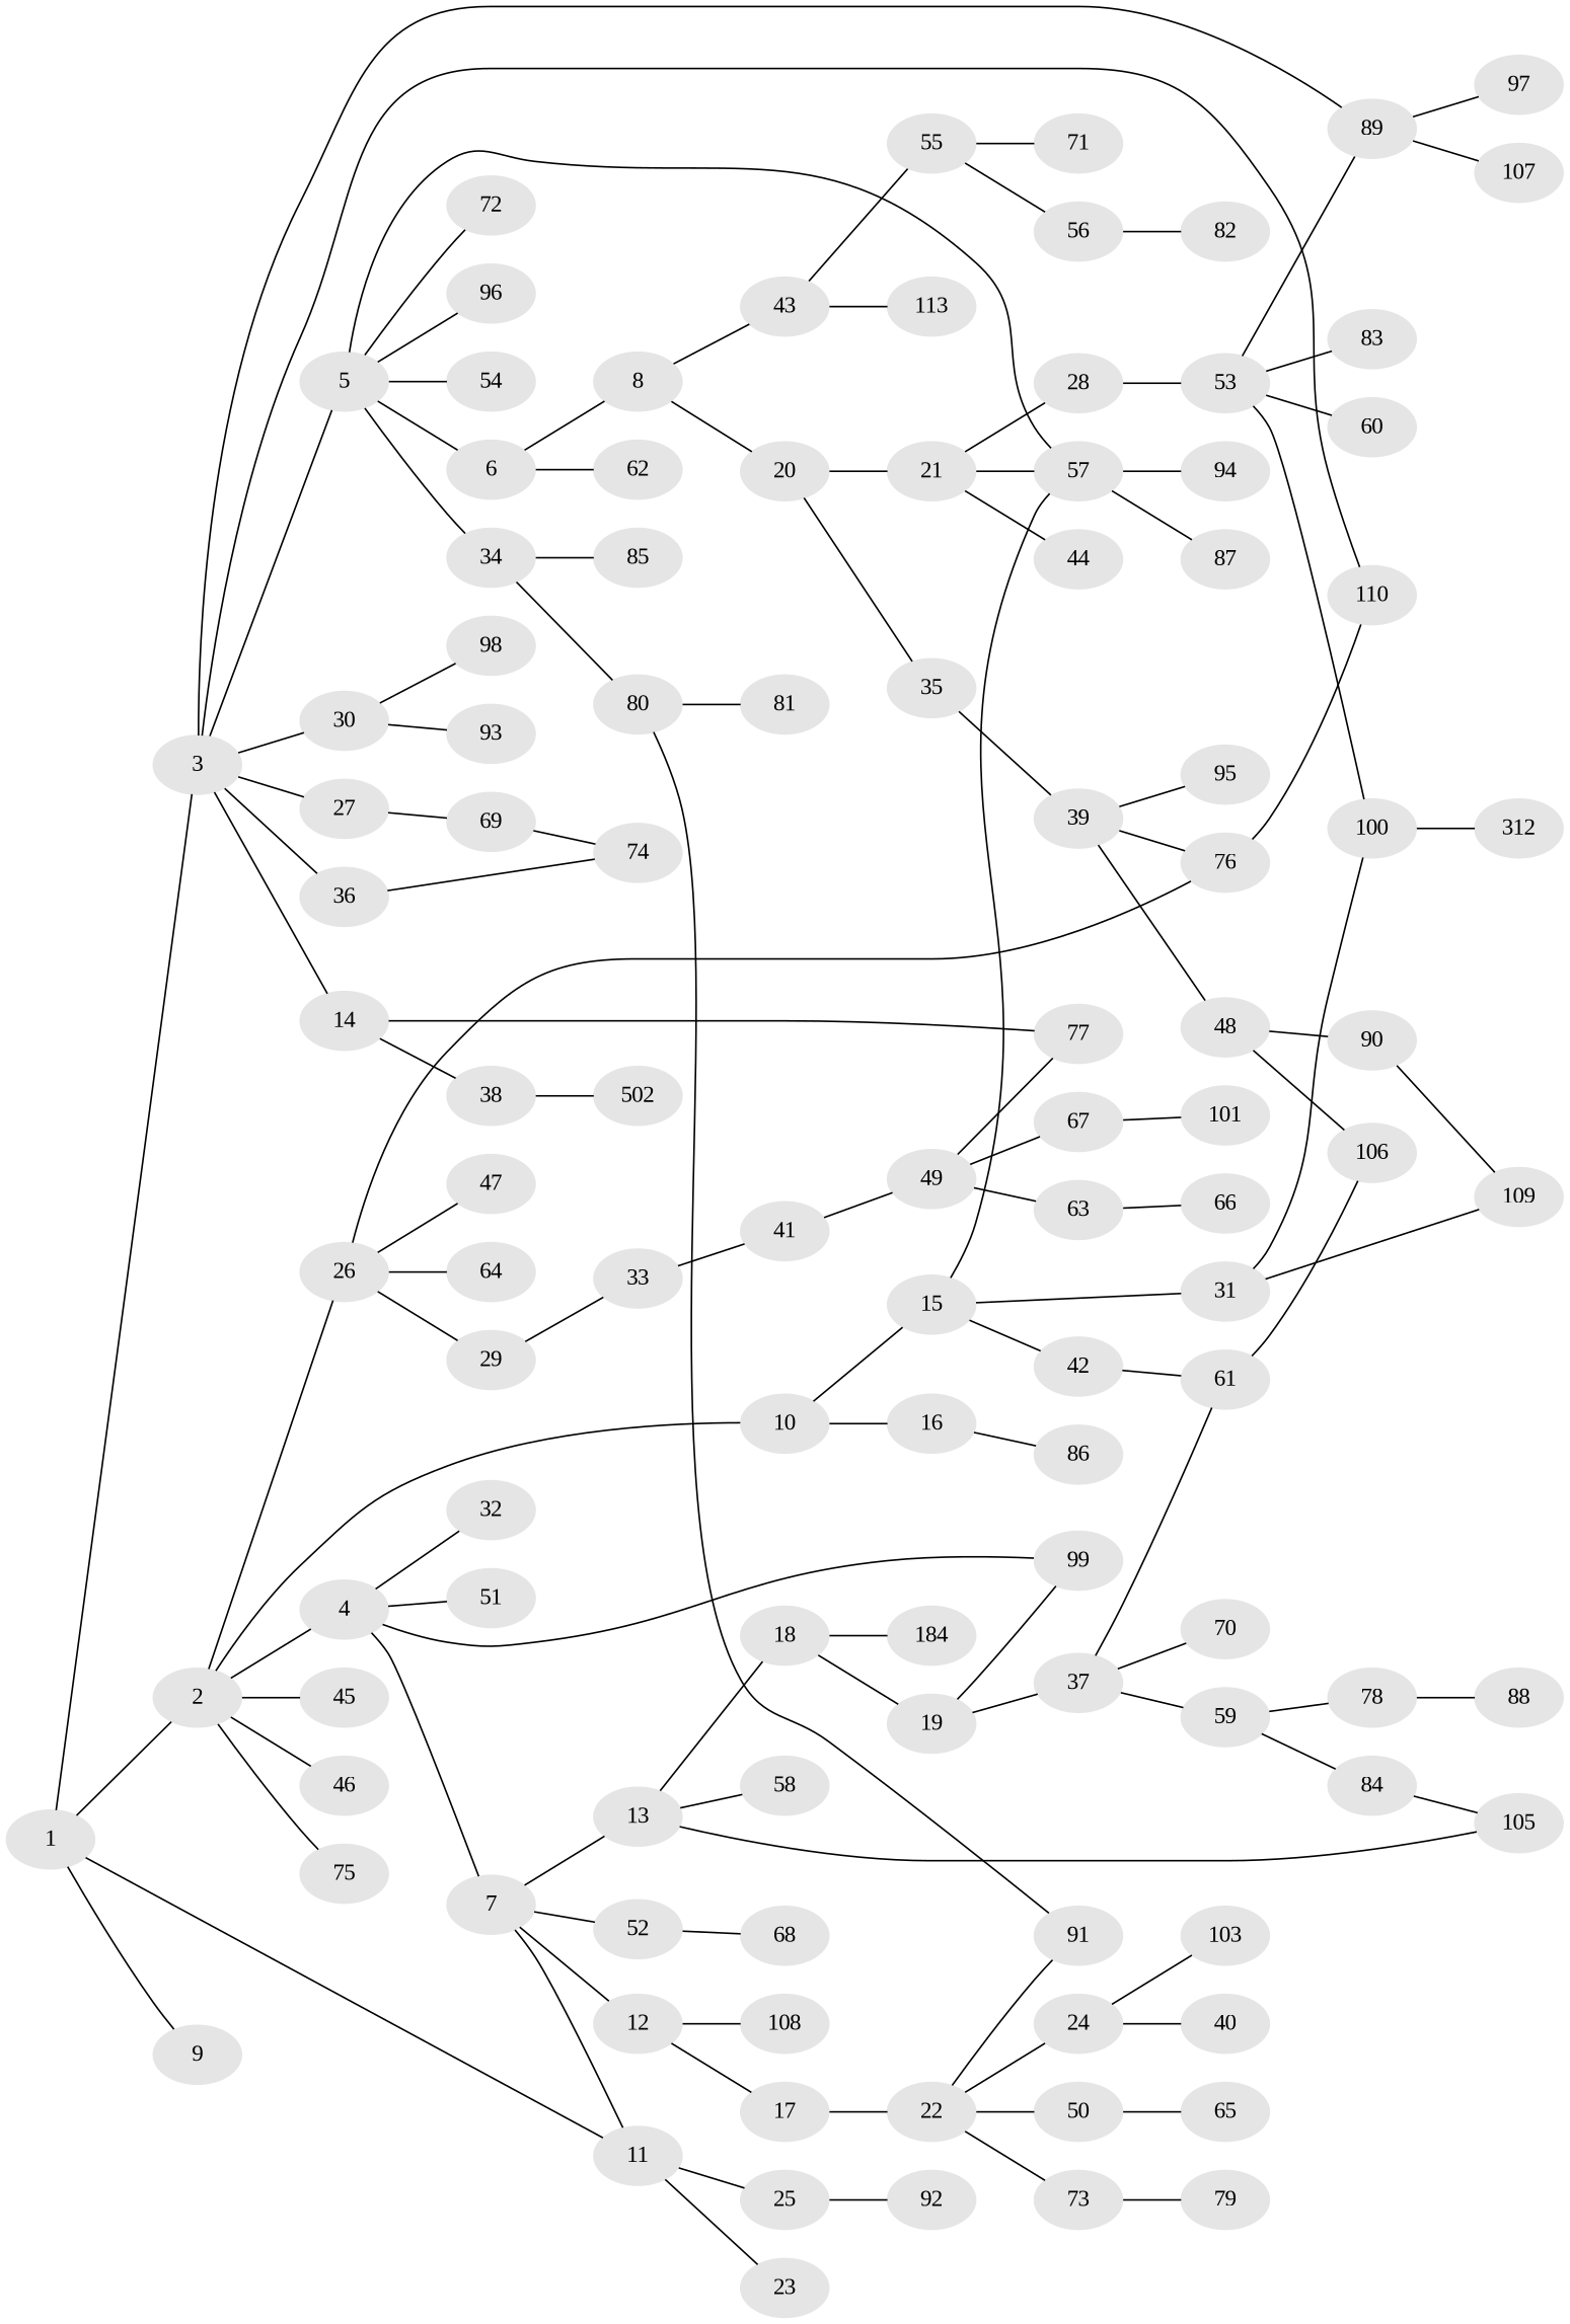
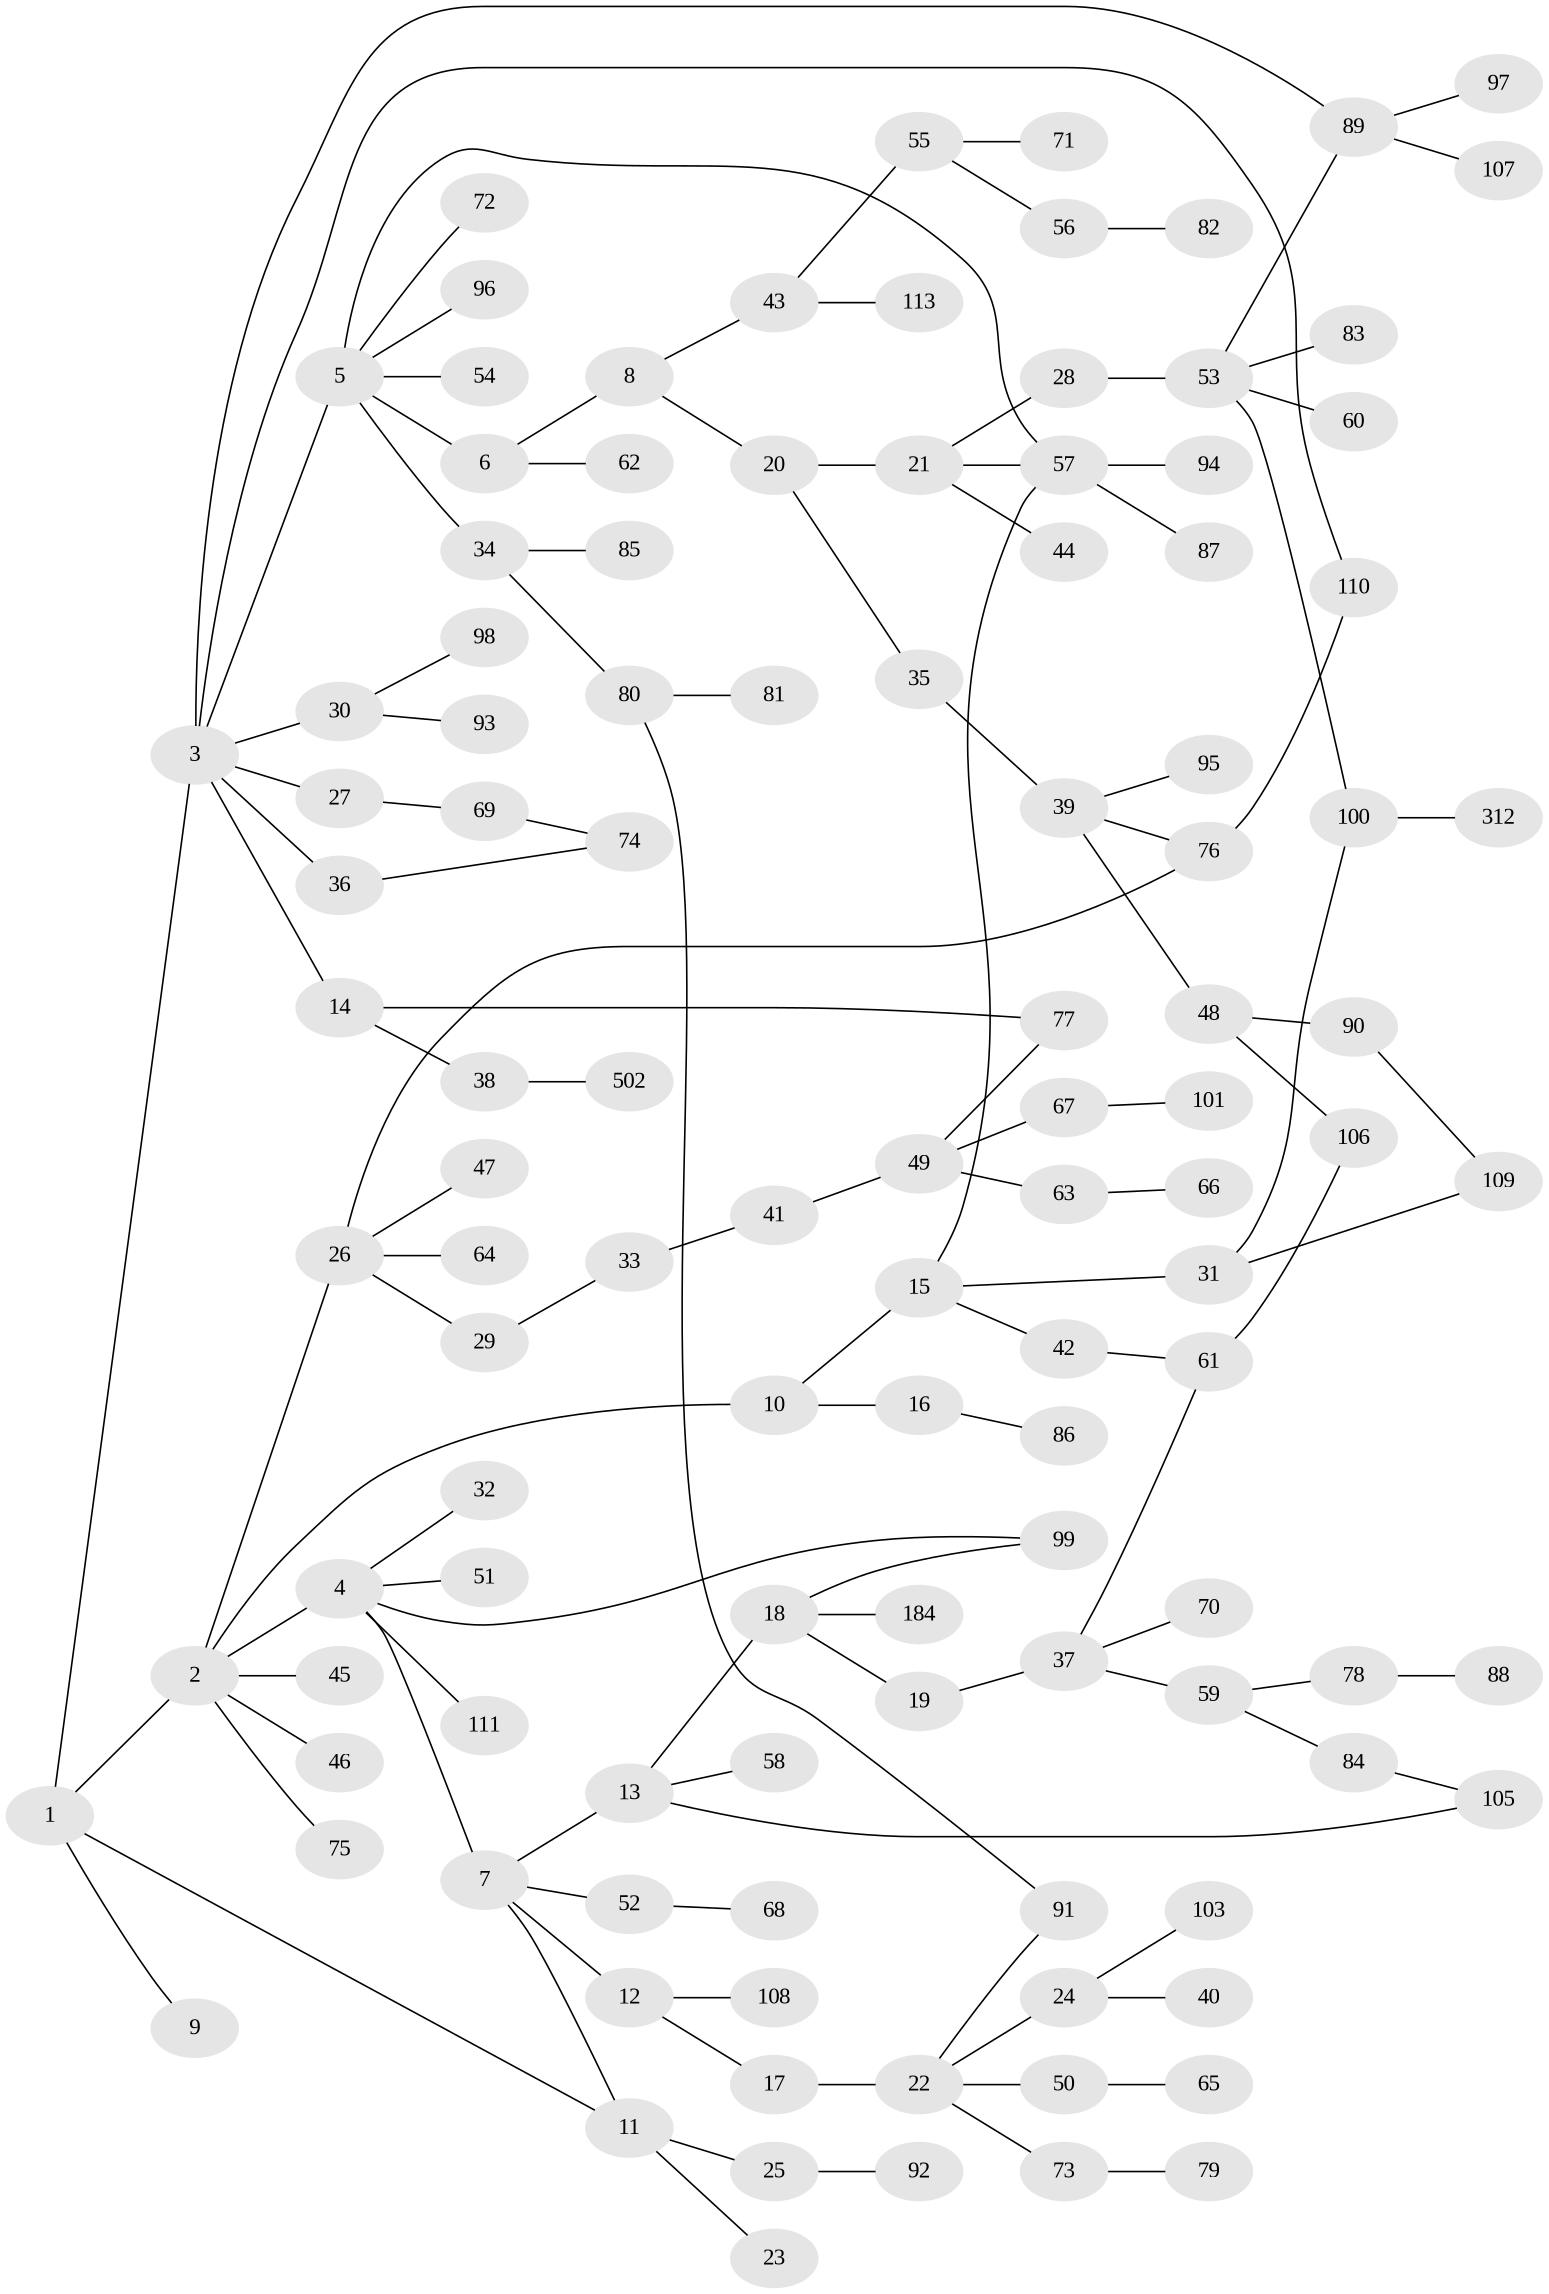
  graph {
    fontname="Liberation Serif"
    rankdir=LR
    node [color=gray90 fontname="Liberation Serif" style=filled]
    edge [fontname="Liberation Serif"]
    1
    2
    3
    9
    11
    4
    10
    26
    45
    46
    75
    5
    14
    27
    30
    36
    89
    110
    23
    25
    7
    32
    51
    99
+   111
    15
    16
    29
    47
    64
    76
    6
    34
    54
    57
    72
    96
    38
    77
    69
    93
    98
    74
    97
    107
    12
    13
    52
    62
    8
    80
    85
    87
    94
    20
    43
    17
    108
    18
    58
    105
    68
    21
    35
    55
    113
    31
    42
    86
    92
    22
    19
    n73 [label=184]
    n74 [label=502]
    100
    109
    61
    24
    50
    73
    91
    37
    59
    70
    28
    44
    39
    53
    40
    103
    65
    79
    33
    60
    83
    41
    n97 [label=312]
    49
    81
    48
    95
    78
    84
    106
    90
    63
    67
    56
    71
    66
    101
    82
    88
    1 -- 2
    1 -- 3
    1 -- 9
    1 -- 11
    2 -- 4
    2 -- 10
    2 -- 26
    2 -- 45
    2 -- 46
    2 -- 75
    3 -- 5
    3 -- 14
    3 -- 27
    3 -- 30
    3 -- 36
    3 -- 89
    3 -- 110
    11 -- 23
    11 -- 25
    4 -- 7
    4 -- 32
    4 -- 51
    4 -- 99
+   4 -- 111
    10 -- 15
    10 -- 16
    26 -- 29
    26 -- 47
    26 -- 64
    26 -- 76
    5 -- 6
    5 -- 34
    5 -- 54
    5 -- 57
    5 -- 72
    5 -- 96
    14 -- 38
    14 -- 77
    27 -- 69
    30 -- 93
    30 -- 98
    36 -- 74
    89 -- 97
    89 -- 107
    25 -- 92
    7 -- 11
    7 -- 12
    7 -- 13
    7 -- 52
    15 -- 57
    15 -- 31
    15 -- 42
    16 -- 86
    29 -- 33
    76 -- 110
    6 -- 62
    6 -- 8
    34 -- 80
    34 -- 85
    57 -- 87
    57 -- 94
    38 -- n74
    69 -- 74
    12 -- 17
    12 -- 108
    13 -- 18
    13 -- 58
    13 -- 105
    52 -- 68
    8 -- 20
    8 -- 43
    80 -- 91
    80 -- 81
    20 -- 21
    20 -- 35
    43 -- 55
    43 -- 113
    17 -- 22
-   19 -- 99
+   18 -- 99
    18 -- 19
    18 -- n73
    21 -- 57
    21 -- 28
    21 -- 44
    35 -- 39
    55 -- 56
    55 -- 71
    31 -- 100
    31 -- 109
    42 -- 61
    22 -- 24
    22 -- 50
    22 -- 73
    22 -- 91
    19 -- 37
    100 -- n97
    61 -- 106
    24 -- 40
    24 -- 103
    50 -- 65
    73 -- 79
    37 -- 61
    37 -- 59
    37 -- 70
    59 -- 78
    59 -- 84
    28 -- 53
    39 -- 76
    39 -- 48
    39 -- 95
    53 -- 89
    53 -- 100
    53 -- 60
    53 -- 83
    33 -- 41
    41 -- 49
    49 -- 77
    49 -- 63
    49 -- 67
    48 -- 106
    48 -- 90
    78 -- 88
    84 -- 105
    90 -- 109
    63 -- 66
    67 -- 101
    56 -- 82
  }
